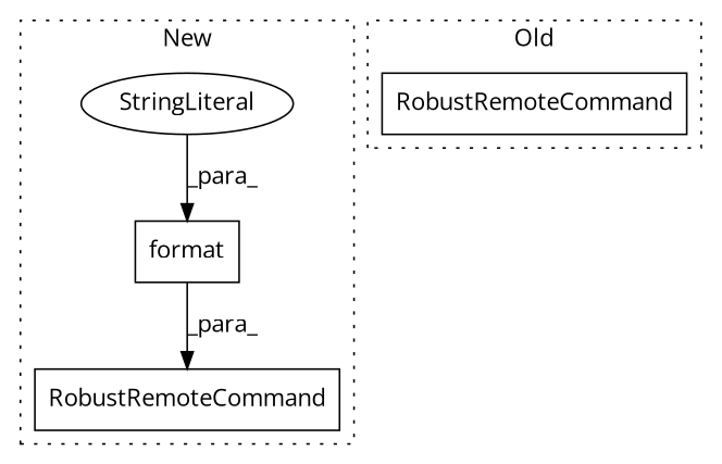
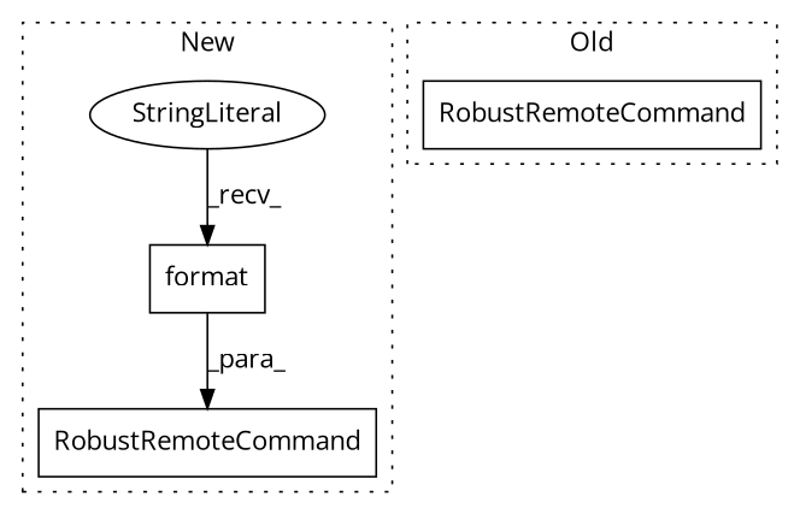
  digraph {
    fontname="Open Sans"
    node [a=32 l="20,1" shape=box fontname="Open Sans"]
    edge [fontname="Open Sans"]
    n1 [label=RobustRemoteCommand s="2607,2705"]
    n2 [l="7,1" label=format s="2674,2704"]
    n3 [a=45 l=46 label=StringLiteral s=2627 shape=ellipse]
    n4 [label=RobustRemoteCommand s="2572,2872"]
    subgraph cluster_1 {
      label=New
      style=dotted
      n1
      n2
      n3
    }
    subgraph cluster_2 {
      label=Old
      style=dotted
      n4
    }
    n2 -> n1 [label=_para_]
-   n3 -> n2 [label=_para_]
+   n3 -> n2 [label=_recv_]
  }
